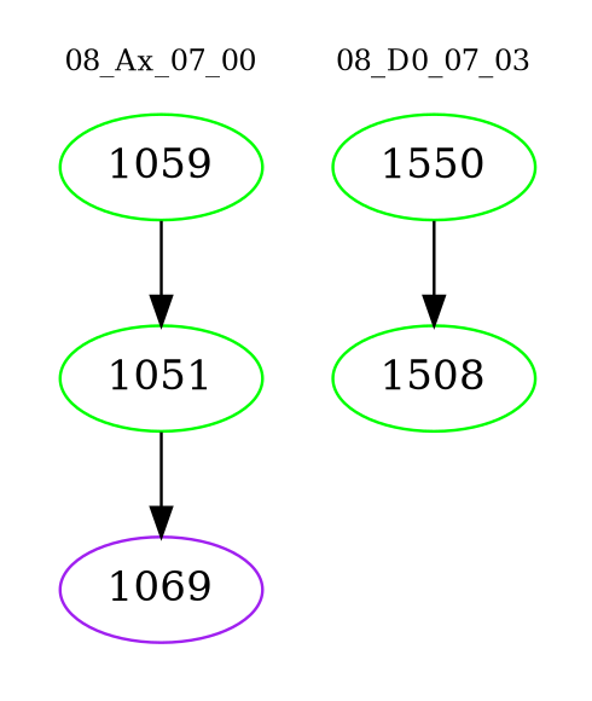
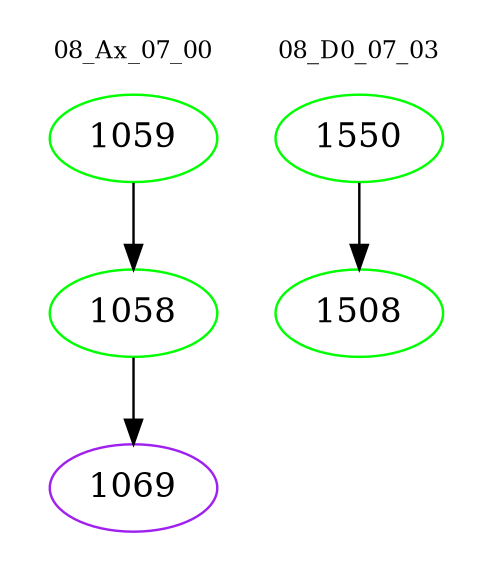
  digraph {
    node [color=green]
    edge [color=black]
    n1 [label=1059]
-   n2 [label=1051]
+   n2 [label=1058]
    n3 [color=purple label=1069]
    n4 [label=1550]
    n5 [label=1508]
    subgraph cluster_1 {
      color=white
      fontsize=10
      label="08_Ax_07_00"
      n1
      n2
      n3
    }
    subgraph cluster_2 {
      color=white
      fontsize=10
      label="08_D0_07_03"
      n4
      n5
    }
    n1 -> n2
    n2 -> n3
    n4 -> n5
  }
